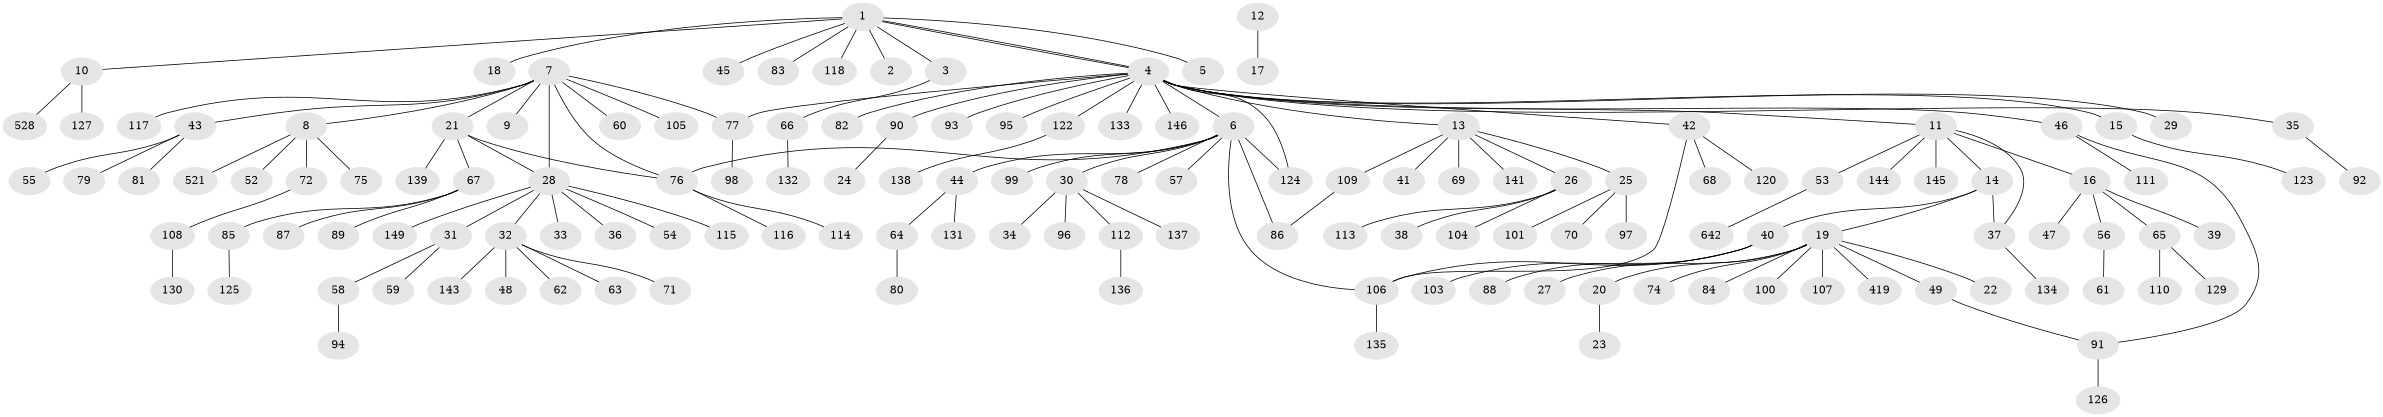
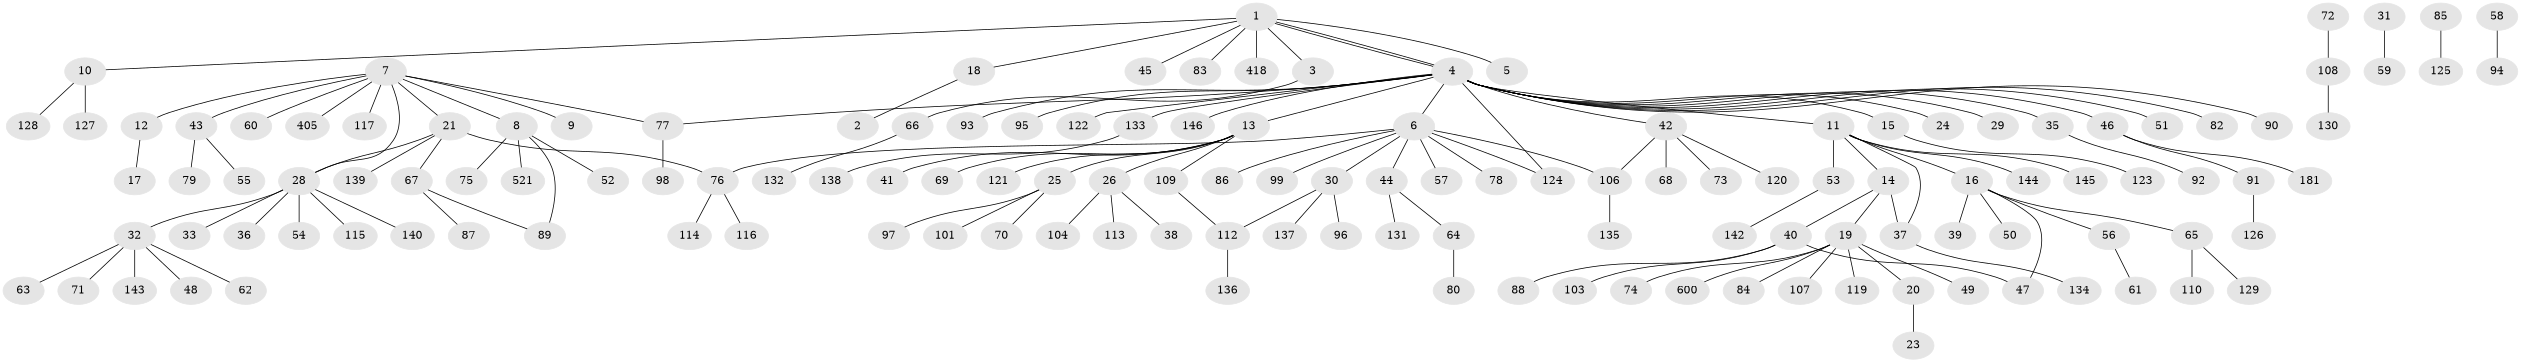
  graph {
    node [color=gray90 style=filled]
    1
    2
    3
    4
    5
    10
    18
    45
    83
-   118
+   118 [label=418]
    66
    6
    11
    13
    15
    24
    29
    35
    42
    46
+   51
    82
    90
    93
    95
    122
    124
    133
    146
    77
    127
-   128 [label=528]
+   128
    132
    30
    44
    57
    76
    78
    86
    99
    106
    7
    8
    9
    12
    21
    28
    43
    60
-   105
+   105 [label=405]
    117
    14
    16
    37
    53
    144
    145
    25
    26
    41
    69
    109
-   141
+   141 [label=121]
    123
    92
    68
+   73
    120
    91
-   111
+   111 [label=181]
    138
-   34
    96
    112
    137
    64
    131
    114
    116
    135
    52
    72
    75
    n84 [label=521]
    17
    67
    139
    31
    32
    33
    36
    54
    115
-   140 [label=149]
+   140
    55
    79
-   81
    98
    108
    19
    40
    39
    47
+   50
    56
    65
    134
-   142 [label=642]
+   142
    70
    97
    101
    38
    104
    113
    20
-   22
-   27
    49
    74
    84
-   100
+   100 [label=600]
    107
-   119 [label=419]
+   119
    88
    103
    61
    110
    129
    23
    85
    87
    89
    58
    59
    48
    62
    63
    71
    143
    136
    94
    80
    126
    125
    130
-   1 -- 2
+   18 -- 2
    1 -- 3
    1 -- 4
    1 -- 4
    1 -- 5
    1 -- 10
    1 -- 18
    1 -- 45
    1 -- 83
    1 -- 118
    3 -- 66
    4 -- 6
    4 -- 11
    4 -- 13
    4 -- 15
-   90 -- 24
+   4 -- 24
    4 -- 29
    4 -- 35
    4 -- 42
    4 -- 46
+   4 -- 51
    4 -- 82
    4 -- 90
    4 -- 93
    4 -- 95
    4 -- 122
    4 -- 124
    4 -- 133
    4 -- 146
    4 -- 77
    10 -- 127
    10 -- 128
    66 -- 132
    6 -- 124
    6 -- 30
    6 -- 44
    6 -- 57
    6 -- 76
    6 -- 78
    6 -- 86
    6 -- 99
    6 -- 106
    11 -- 14
    11 -- 16
    11 -- 37
    11 -- 53
    11 -- 144
    11 -- 145
    13 -- 25
    13 -- 26
    13 -- 41
    13 -- 69
    13 -- 109
    13 -- 141
    15 -- 123
    35 -- 92
    42 -- 106
    42 -- 68
+   42 -- 73
    42 -- 120
    46 -- 91
    46 -- 111
-   122 -- 138
+   133 -- 138
    77 -- 98
-   30 -- 34
    30 -- 96
    30 -- 112
    30 -- 137
    44 -- 64
    44 -- 131
    76 -- 114
    76 -- 116
    106 -- 135
    7 -- 77
    7 -- 8
    7 -- 9
-   7 -- 76
+   7 -- 12
    7 -- 21
    7 -- 28
    7 -- 43
    7 -- 60
    7 -- 105
    7 -- 117
    8 -- 52
-   8 -- 72
+   8 -- 89
    8 -- 75
    8 -- n84
    12 -- 17
    21 -- 76
    21 -- 28
    21 -- 67
    21 -- 139
-   28 -- 31
    28 -- 32
    28 -- 33
    28 -- 36
    28 -- 54
    28 -- 115
    28 -- 140
    43 -- 55
    43 -- 79
-   43 -- 81
    14 -- 37
    14 -- 19
    14 -- 40
    16 -- 39
    16 -- 47
+   16 -- 50
    16 -- 56
    16 -- 65
    37 -- 134
    53 -- 142
    25 -- 70
    25 -- 97
    25 -- 101
    26 -- 38
    26 -- 104
    26 -- 113
-   109 -- 86
+   109 -- 112
    91 -- 126
    112 -- 136
    64 -- 80
    72 -- 108
-   67 -- 85
    67 -- 87
    67 -- 89
-   31 -- 58
    31 -- 59
    32 -- 48
    32 -- 62
    32 -- 63
    32 -- 71
    32 -- 143
    108 -- 130
    19 -- 20
-   19 -- 22
-   19 -- 27
    19 -- 49
    19 -- 74
    19 -- 84
    19 -- 100
    19 -- 107
    19 -- 119
-   40 -- 106
+   40 -- 47
    40 -- 88
    40 -- 103
    56 -- 61
    65 -- 110
    65 -- 129
    20 -- 23
-   49 -- 91
    85 -- 125
    58 -- 94
  }
